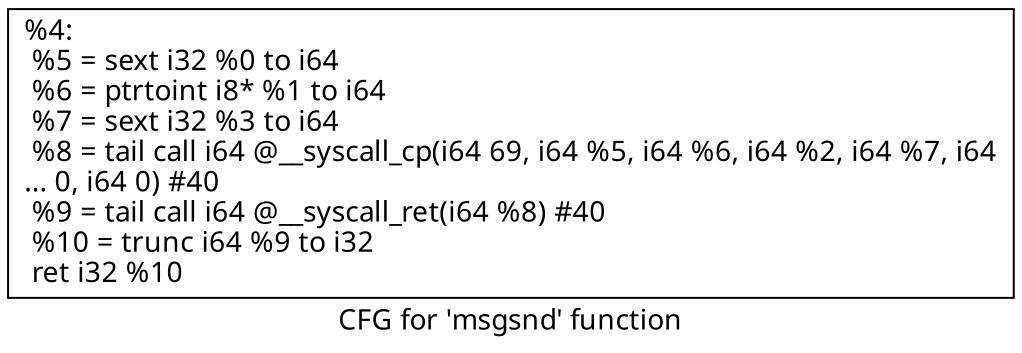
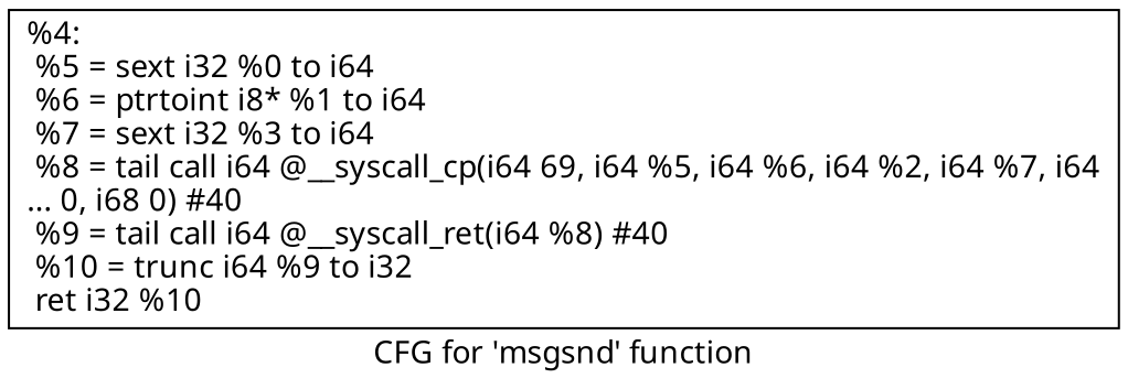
  digraph {
    label="CFG for 'msgsnd' function"
    fontname="Noto Sans"
-   n1 [label="{%4:\l  %5 = sext i32 %0 to i64\l  %6 = ptrtoint i8* %1 to i64\l  %7 = sext i32 %3 to i64\l  %8 = tail call i64 @__syscall_cp(i64 69, i64 %5, i64 %6, i64 %2, i64 %7, i64\l... 0, i64 0) #40\l  %9 = tail call i64 @__syscall_ret(i64 %8) #40\l  %10 = trunc i64 %9 to i32\l  ret i32 %10\l}" shape=record fontname="Noto Sans"]
+   n1 [label="{%4:\l  %5 = sext i32 %0 to i64\l  %6 = ptrtoint i8* %1 to i64\l  %7 = sext i32 %3 to i64\l  %8 = tail call i64 @__syscall_cp(i64 69, i64 %5, i64 %6, i64 %2, i64 %7, i64\l... 0, i68 0) #40\l  %9 = tail call i64 @__syscall_ret(i64 %8) #40\l  %10 = trunc i64 %9 to i32\l  ret i32 %10\l}" shape=record fontname="Noto Sans"]
  }
